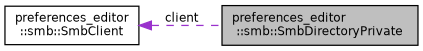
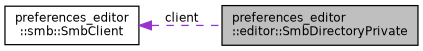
  digraph {
    rankdir=LR
    node [color=black fontname=Helvetica fontsize=10 shape=record style=filled]
-   n1 [fillcolor=grey75 fontcolor=black height=0.2 label="preferences_editor\l::smb::SmbDirectoryPrivate" width=0.4]
+   n1 [fillcolor=grey75 fontcolor=black height=0.2 label="preferences_editor\l::editor::SmbDirectoryPrivate" width=0.4]
    n2 [fillcolor=white height=0.2 label="preferences_editor\l::smb::SmbClient" width=0.4]
    n2 -> n1 [color=darkorchid3 dir=back fontname=Helvetica fontsize=10 label=" client" labelfontname=Helvetica labelfontsize=10 style=dashed]
  }
